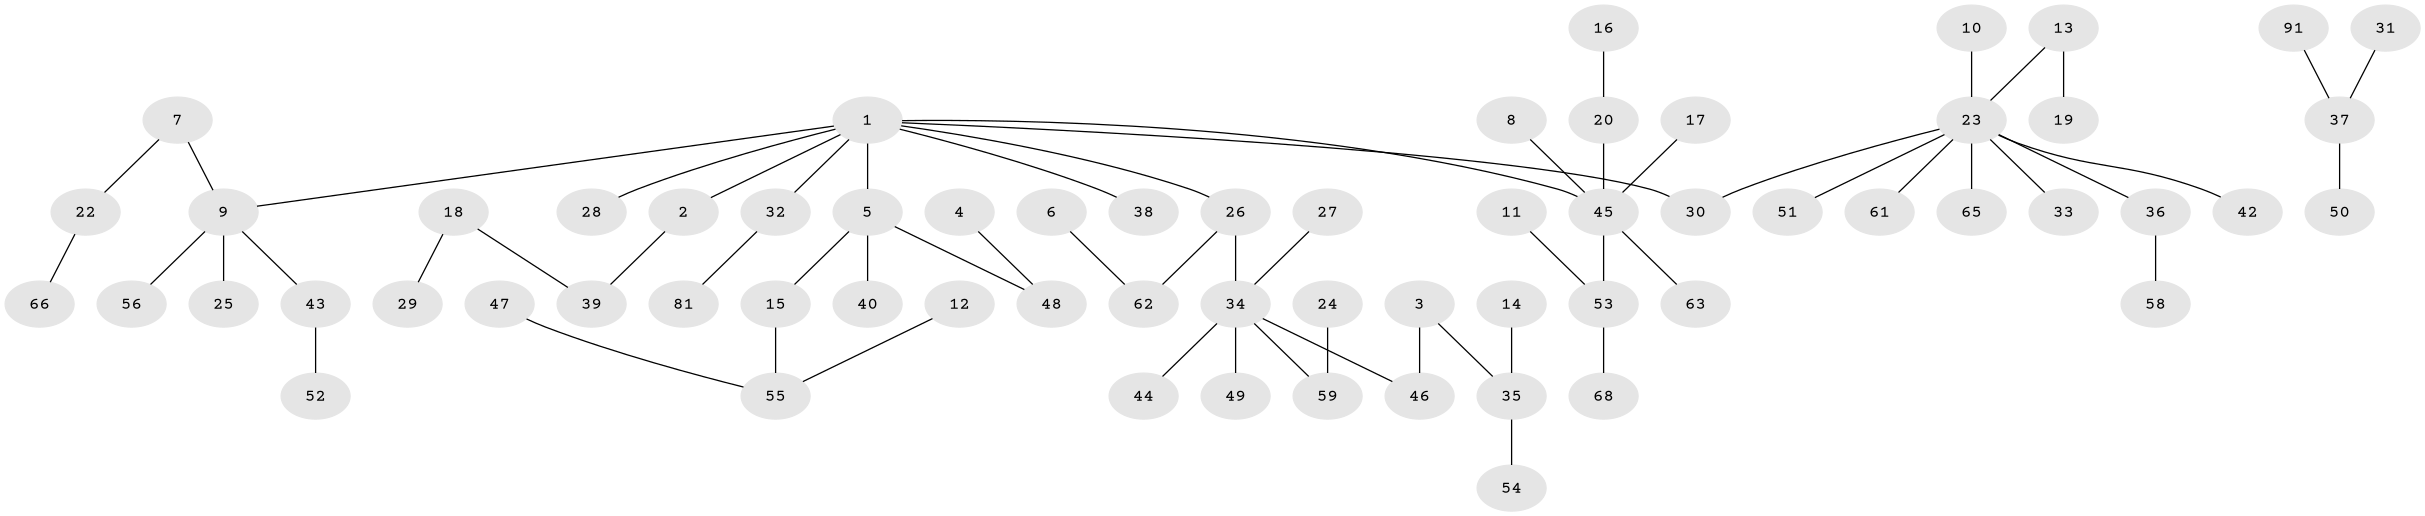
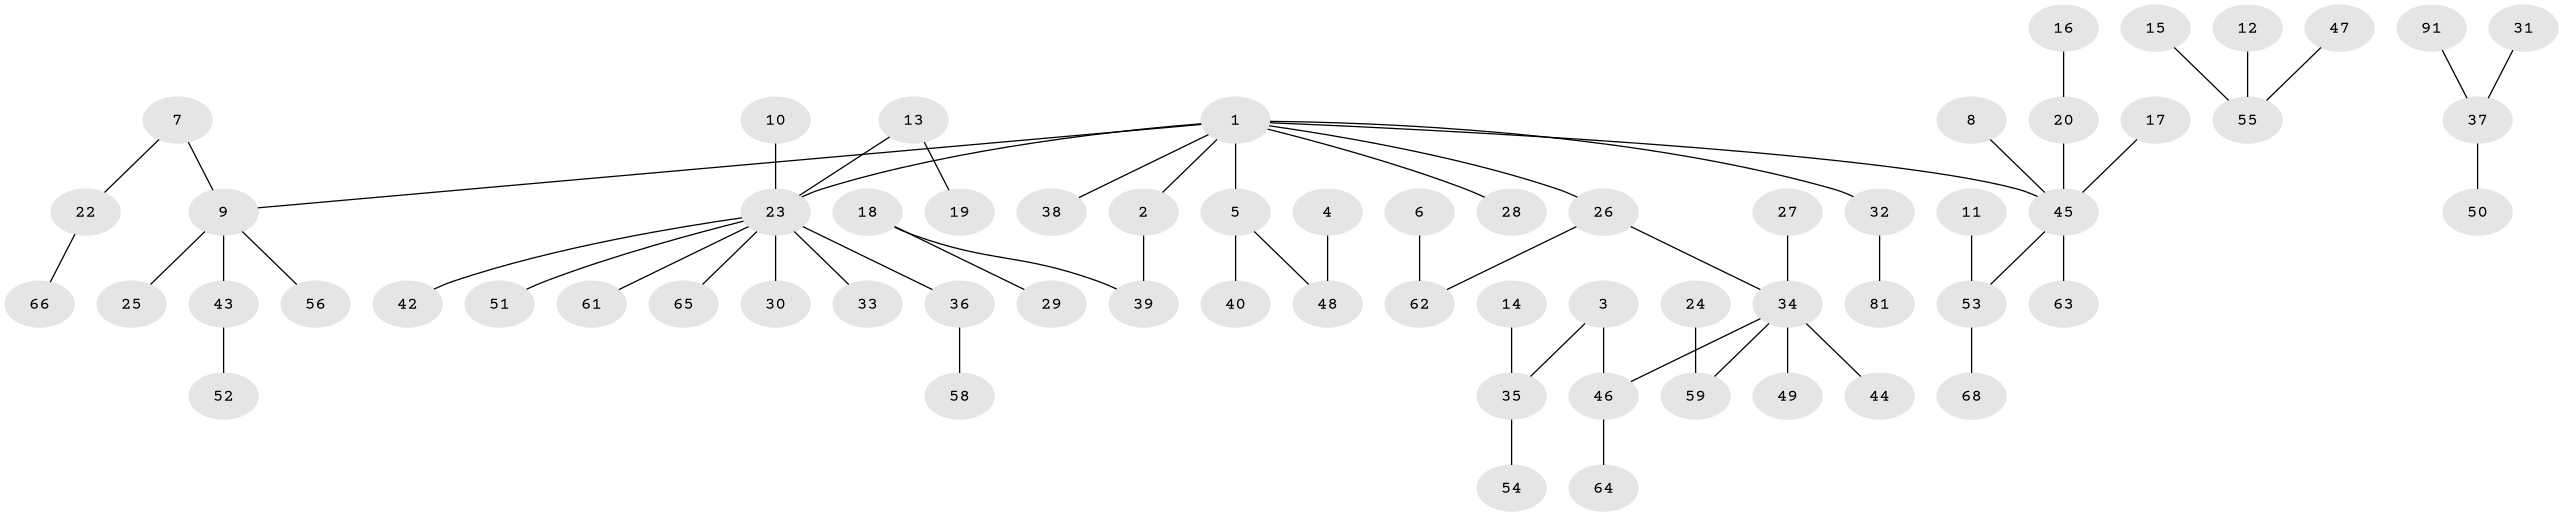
  graph {
    fontname="Courier Prime"
    node [color=gray90 fontname="Courier Prime" style=filled]
    edge [fontname="Courier Prime" weight=1.0]
    1
    2
    5
    9
    23
    26
    28
    32
    38
    45
    39
    48
    15
    40
    25
    43
    56
    30
    33
    36
    42
    51
    61
    65
    62
    34
    n27 [label=81]
    53
    63
    3
    35
    46
    54
+   64
    4
    55
    6
    7
    22
    66
    8
    52
    10
    11
    n45 [label=68]
    12
    13
    19
    14
    16
    20
    17
    18
    29
    n55 [label=91]
    37
    50
    58
    24
    59
    44
    49
    27
    31
    47
    1 -- 2
    1 -- 5
    1 -- 9
-   1 -- 30
+   1 -- 23
    1 -- 26
    1 -- 28
    1 -- 32
    1 -- 38
    1 -- 45
    2 -- 39
    5 -- 48
-   5 -- 15
    5 -- 40
    9 -- 25
    9 -- 43
    9 -- 56
    23 -- 30
    23 -- 33
    23 -- 36
    23 -- 42
    23 -- 51
    23 -- 61
    23 -- 65
    26 -- 62
    26 -- 34
    32 -- n27
    45 -- 53
    45 -- 63
    15 -- 55
    43 -- 52
    36 -- 58
    34 -- 46
    34 -- 59
    34 -- 44
    34 -- 49
    53 -- n45
    3 -- 35
    3 -- 46
    35 -- 54
+   46 -- 64
    4 -- 48
    6 -- 62
    7 -- 9
    7 -- 22
    22 -- 66
    8 -- 45
    10 -- 23
    11 -- 53
    12 -- 55
    13 -- 23
    13 -- 19
    14 -- 35
    16 -- 20
    20 -- 45
    17 -- 45
    18 -- 39
    18 -- 29
    n55 -- 37
    37 -- 50
    24 -- 59
    27 -- 34
    31 -- 37
    47 -- 55
  }
